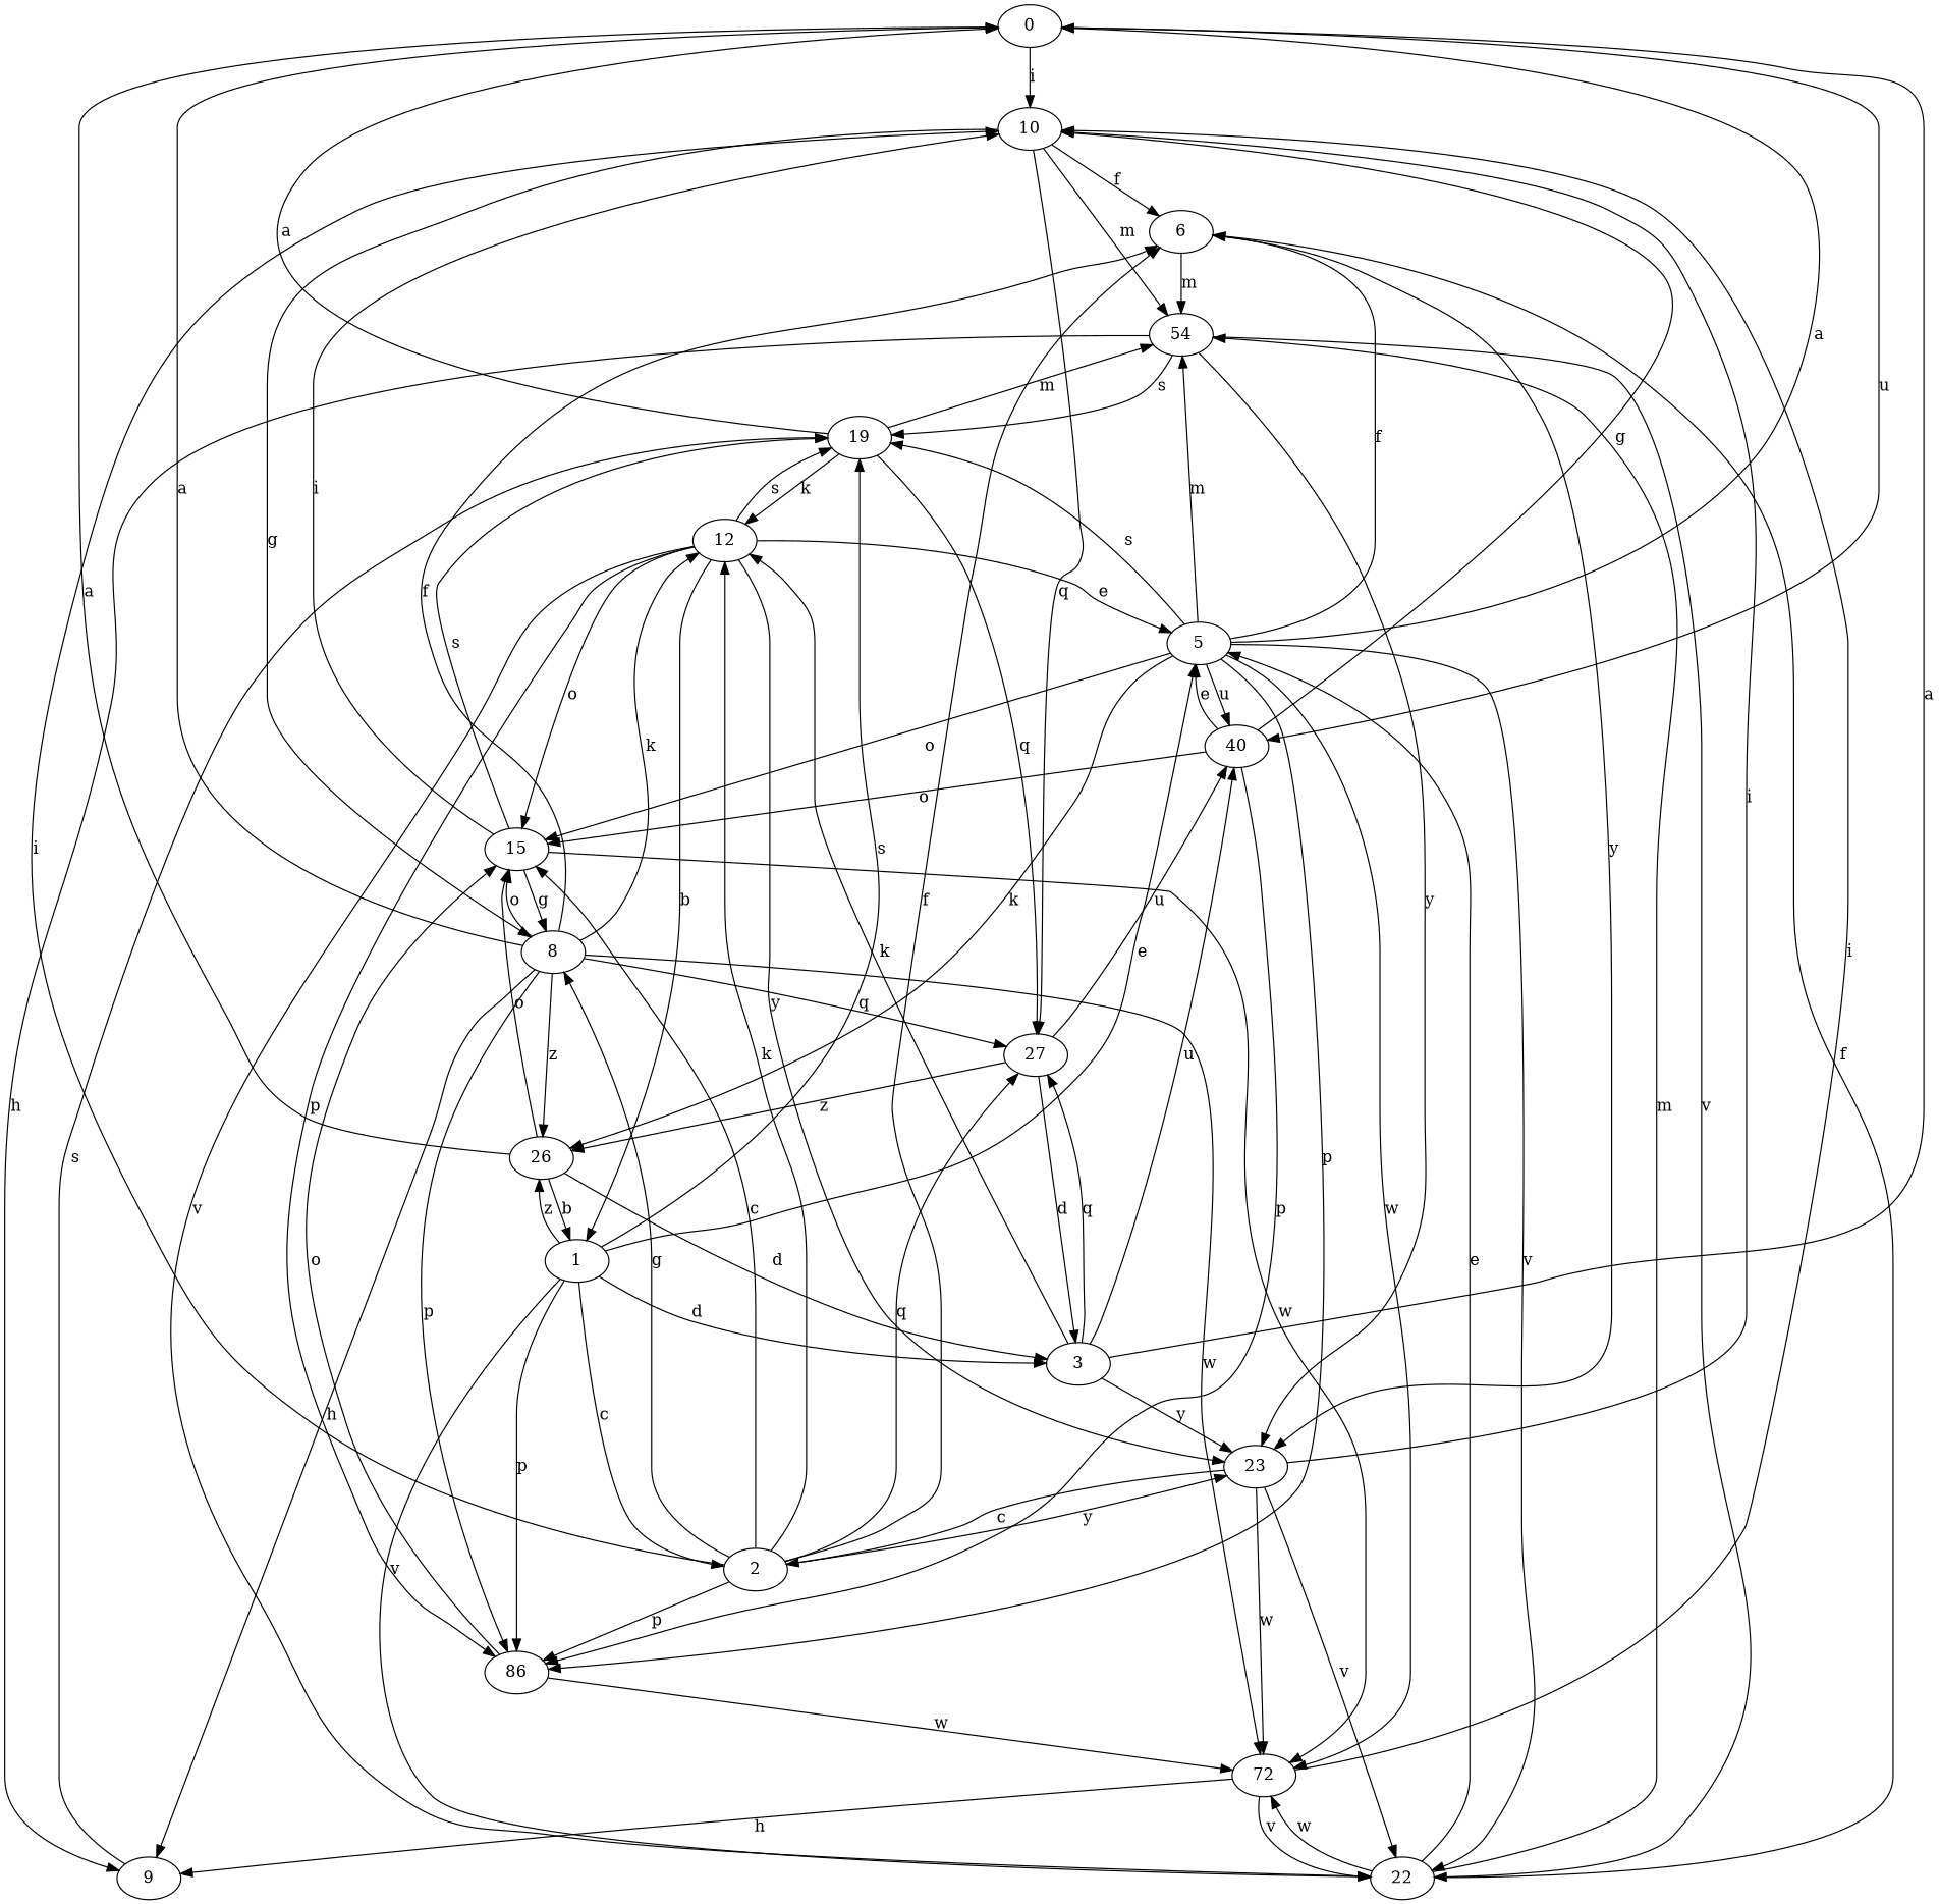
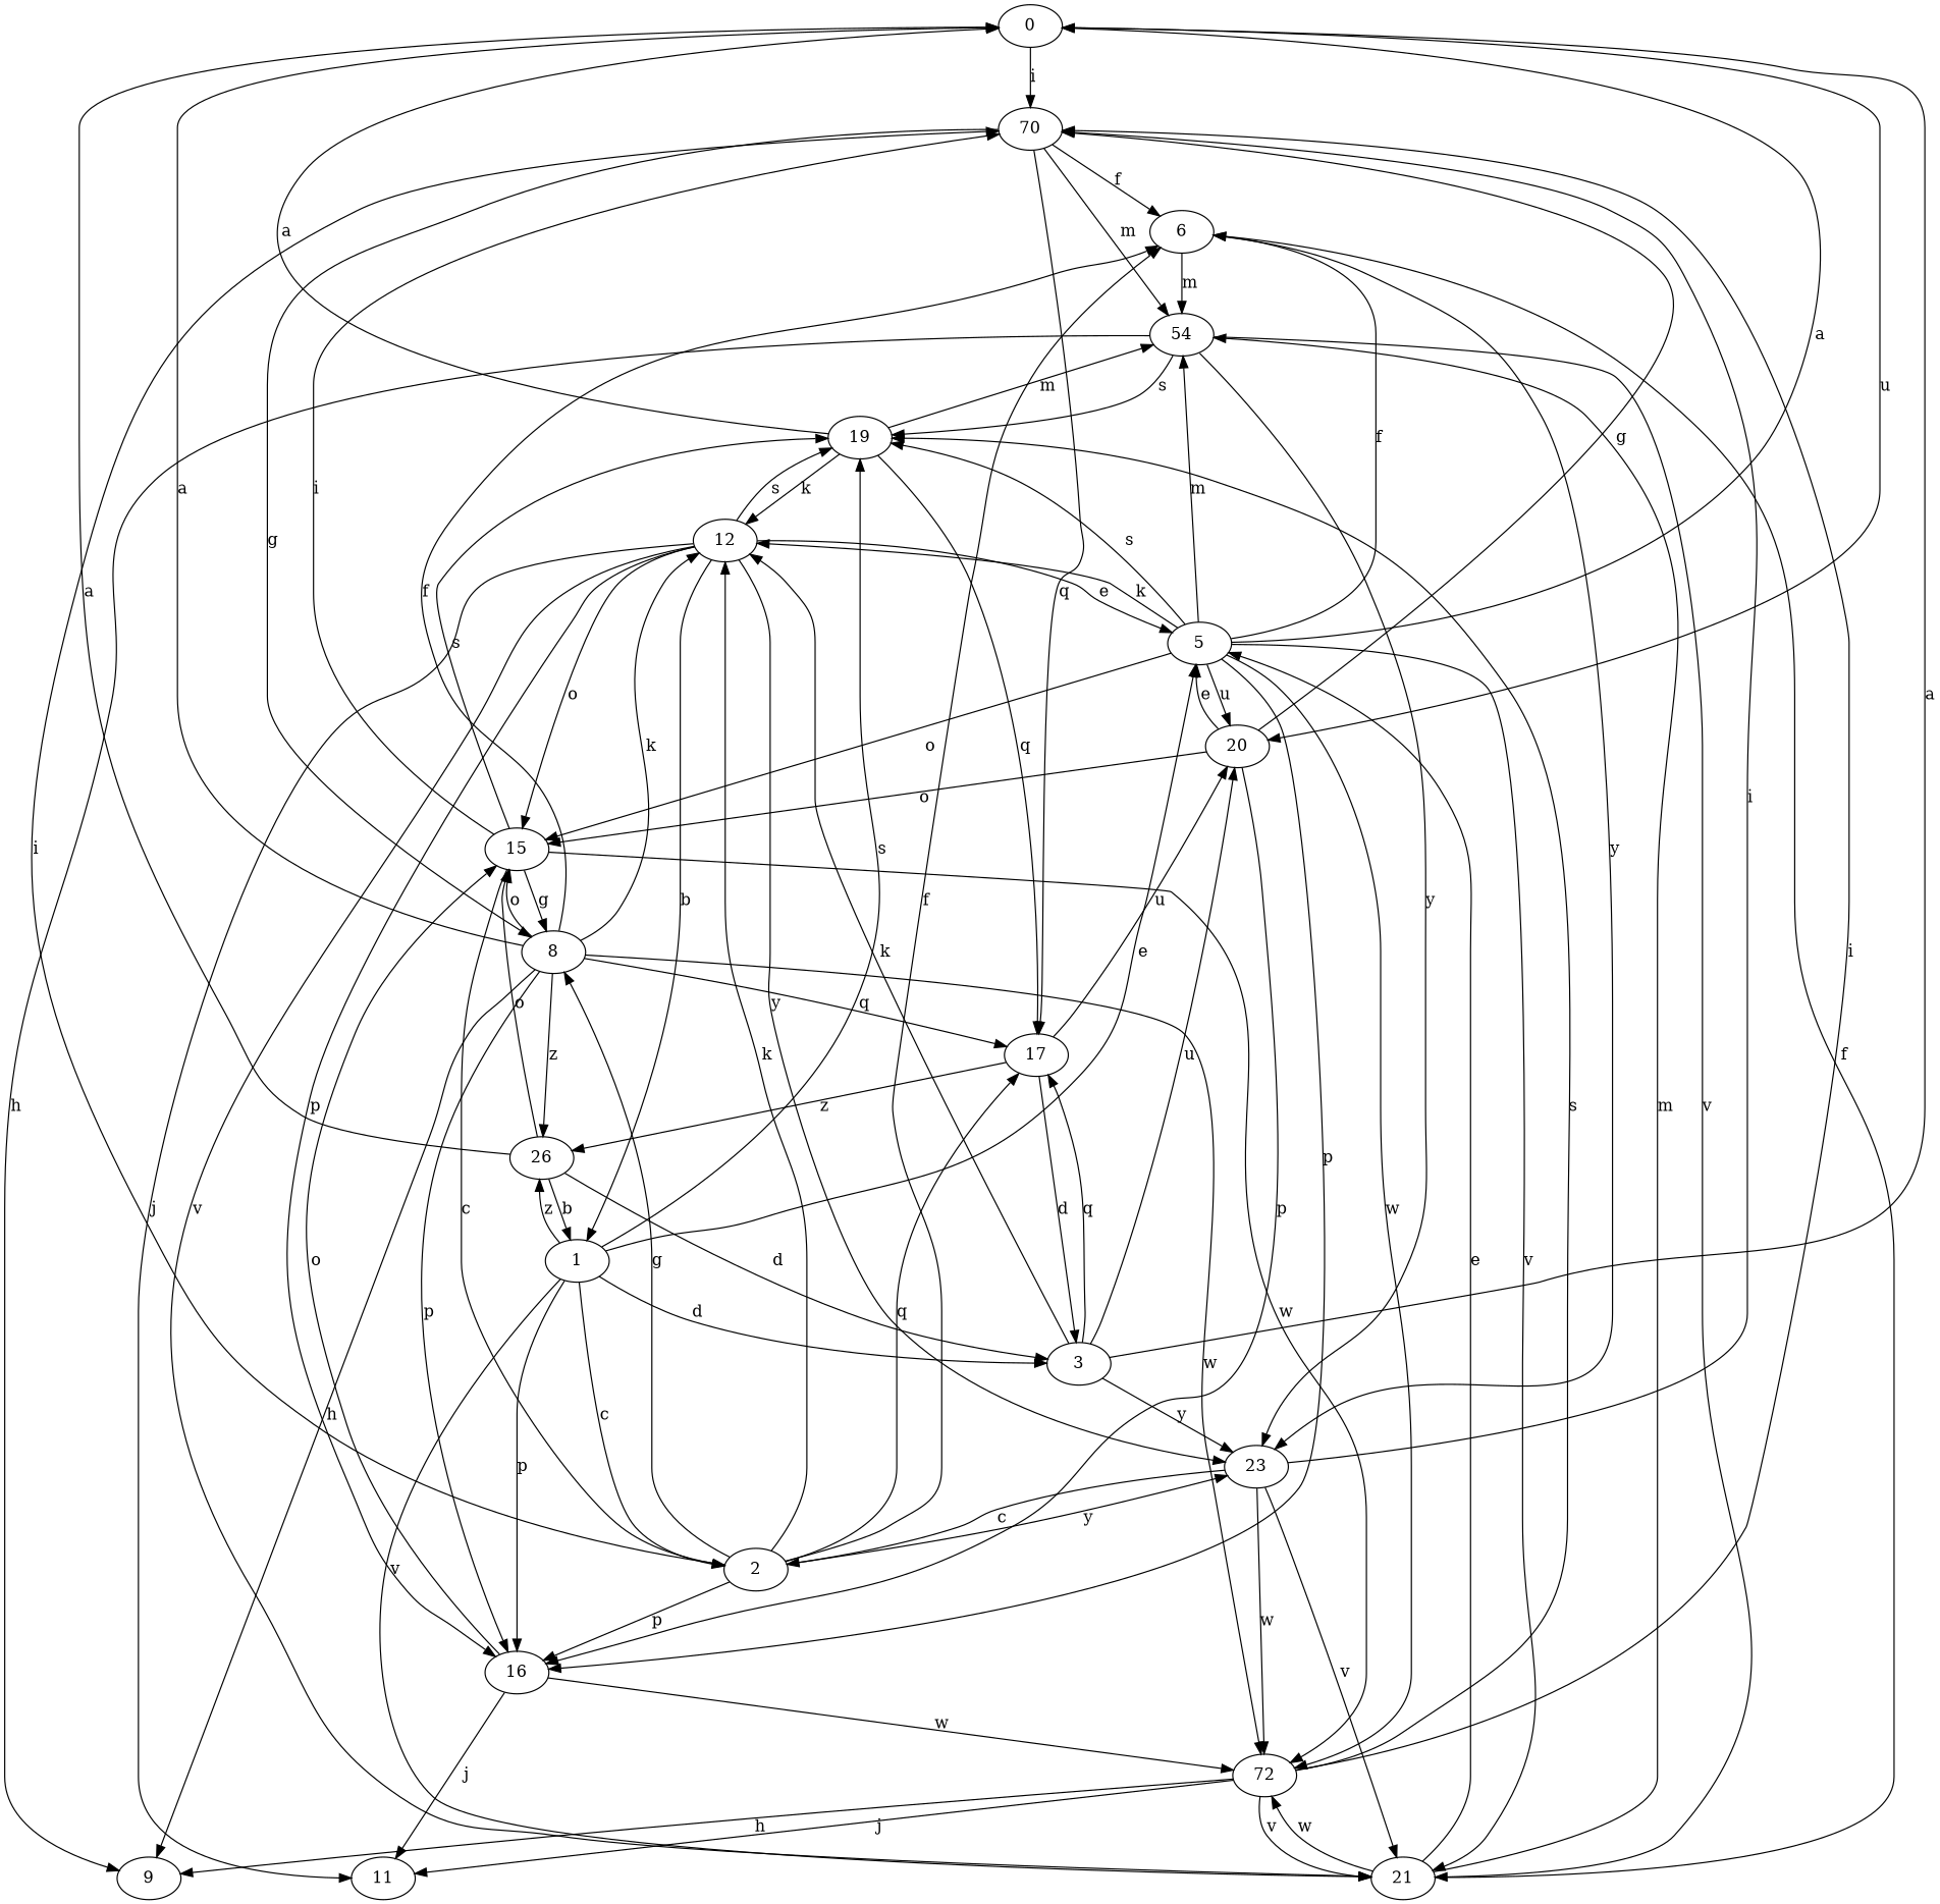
  strict digraph {
    0
-   10
-   20 [label=40]
+   10 [label=70]
+   20
    6
    8
-   17 [label=27]
+   17
    n7 [label=54]
    5
-   16 [label=86]
+   16
    15
    1
    2
    3
    19
-   21 [label=22]
+   21
    26
    12
    23
    n19 [label=72]
+   11
    9
    0 -> 10 [label=i]
    0 -> 20 [label=u]
    10 -> 6 [label=f]
    10 -> 8 [label=g]
    10 -> 17 [label=q]
    10 -> n7 [label=m]
    20 -> 10 [label=g]
    20 -> 5 [label=e]
    20 -> 16 [label=p]
    20 -> 15 [label=o]
    6 -> n7 [label=m]
    6 -> 23 [label=y]
    8 -> 0 [label=a]
    8 -> 6 [label=f]
    8 -> 17 [label=q]
    8 -> 16 [label=p]
    8 -> 15 [label=o]
    8 -> 26 [label=z]
    8 -> 12 [label=k]
    8 -> n19 [label=w]
    8 -> 9 [label=h]
    17 -> 20 [label=u]
    17 -> 3 [label=d]
    17 -> 26 [label=z]
    n7 -> 19 [label=s]
    n7 -> 21 [label=v]
    n7 -> 23 [label=y]
    n7 -> 9 [label=h]
    5 -> 0 [label=a]
    5 -> 20 [label=u]
    5 -> 6 [label=f]
    5 -> n7 [label=m]
    5 -> 16 [label=p]
    5 -> 15 [label=o]
    5 -> 19 [label=s]
    5 -> 21 [label=v]
-   5 -> 26 [label=k]
+   5 -> 12 [label=k]
    5 -> n19 [label=w]
    16 -> 15 [label=o]
    16 -> n19 [label=w]
+   16 -> 11 [label=j]
    15 -> 10 [label=i]
    15 -> 8 [label=g]
-   2 -> 15 [label=c]
+   15 -> 2 [label=c]
    15 -> 19 [label=s]
    15 -> n19 [label=w]
    1 -> 5 [label=e]
    1 -> 16 [label=p]
    1 -> 2 [label=c]
    1 -> 3 [label=d]
    1 -> 19 [label=s]
    1 -> 21 [label=v]
    1 -> 26 [label=z]
    2 -> 10 [label=i]
    2 -> 6 [label=f]
    2 -> 8 [label=g]
    2 -> 17 [label=q]
    2 -> 16 [label=p]
    2 -> 12 [label=k]
    2 -> 23 [label=y]
    3 -> 0 [label=a]
    3 -> 20 [label=u]
    3 -> 17 [label=q]
    3 -> 12 [label=k]
    3 -> 23 [label=y]
    19 -> 0 [label=a]
    19 -> 17 [label=q]
    19 -> n7 [label=m]
    19 -> 12 [label=k]
    21 -> 6 [label=f]
    21 -> n7 [label=m]
    21 -> 5 [label=e]
    21 -> n19 [label=w]
    26 -> 0 [label=a]
    26 -> 15 [label=o]
    26 -> 1 [label=b]
    26 -> 3 [label=d]
    12 -> 5 [label=e]
    12 -> 16 [label=p]
    12 -> 15 [label=o]
    12 -> 1 [label=b]
    12 -> 19 [label=s]
    12 -> 21 [label=v]
    12 -> 23 [label=y]
+   12 -> 11 [label=j]
    23 -> 10 [label=i]
    23 -> 2 [label=c]
    23 -> 21 [label=v]
    23 -> n19 [label=w]
    n19 -> 10 [label=i]
-   9 -> 19 [label=s]
+   n19 -> 19 [label=s]
    n19 -> 21 [label=v]
+   n19 -> 11 [label=j]
    n19 -> 9 [label=h]
  }
